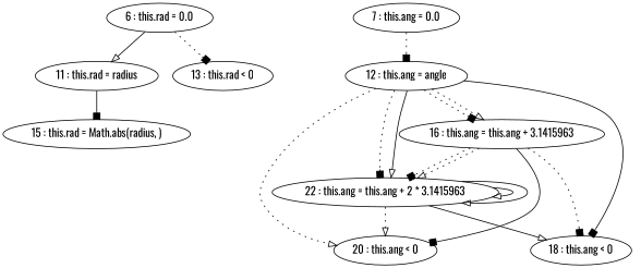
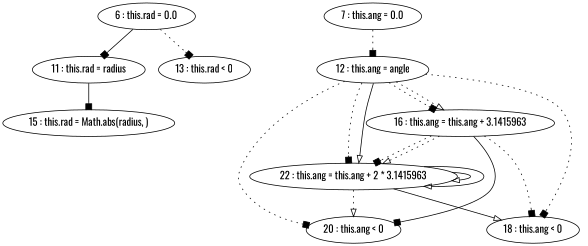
  digraph {
    fontname=Oswald
    node [fontname=Oswald]
    edge [arrowhead=onormal fontname=Oswald style=dotted]
    "6 : this.rad = 0.0"
    "11 : this.rad = radius"
    "13 : this.rad < 0"
    "15 : this.rad = Math.abs(radius, )"
    "7 : this.ang = 0.0"
    "12 : this.ang = angle"
    "16 : this.ang = this.ang + 3.1415963"
    "20 : this.ang < 0"
    "18 : this.ang < 0"
    "22 : this.ang = this.ang + 2 * 3.1415963"
-   "6 : this.rad = 0.0" -> "11 : this.rad = radius" [style=solid]
+   "6 : this.rad = 0.0" -> "11 : this.rad = radius" [arrowhead=box style=solid]
    "6 : this.rad = 0.0" -> "13 : this.rad < 0" [arrowhead=box]
    "11 : this.rad = radius" -> "15 : this.rad = Math.abs(radius, )" [arrowhead=box style=solid]
    "7 : this.ang = 0.0" -> "12 : this.ang = angle" [arrowhead=box]
    "12 : this.ang = angle" -> "16 : this.ang = this.ang + 3.1415963" [arrowhead=box]
    "12 : this.ang = angle" -> "16 : this.ang = this.ang + 3.1415963"
-   "12 : this.ang = angle" -> "20 : this.ang < 0"
-   "12 : this.ang = angle" -> "18 : this.ang < 0" [arrowhead=box style=solid]
+   "12 : this.ang = angle" -> "20 : this.ang < 0" [arrowhead=box]
+   "12 : this.ang = angle" -> "18 : this.ang < 0" [arrowhead=box]
    "12 : this.ang = angle" -> "22 : this.ang = this.ang + 2 * 3.1415963" [arrowhead=box]
    "12 : this.ang = angle" -> "22 : this.ang = this.ang + 2 * 3.1415963" [style=solid]
    "16 : this.ang = this.ang + 3.1415963" -> "20 : this.ang < 0" [arrowhead=box style=solid]
    "16 : this.ang = this.ang + 3.1415963" -> "18 : this.ang < 0" [arrowhead=box]
    "16 : this.ang = this.ang + 3.1415963" -> "22 : this.ang = this.ang + 2 * 3.1415963" [arrowhead=box]
    "16 : this.ang = this.ang + 3.1415963" -> "22 : this.ang = this.ang + 2 * 3.1415963"
    "22 : this.ang = this.ang + 2 * 3.1415963" -> "20 : this.ang < 0"
    "22 : this.ang = this.ang + 2 * 3.1415963" -> "18 : this.ang < 0" [style=solid]
    "22 : this.ang = this.ang + 2 * 3.1415963" -> "22 : this.ang = this.ang + 2 * 3.1415963" [style=solid]
    "22 : this.ang = this.ang + 2 * 3.1415963" -> "22 : this.ang = this.ang + 2 * 3.1415963" [style=solid]
  }
